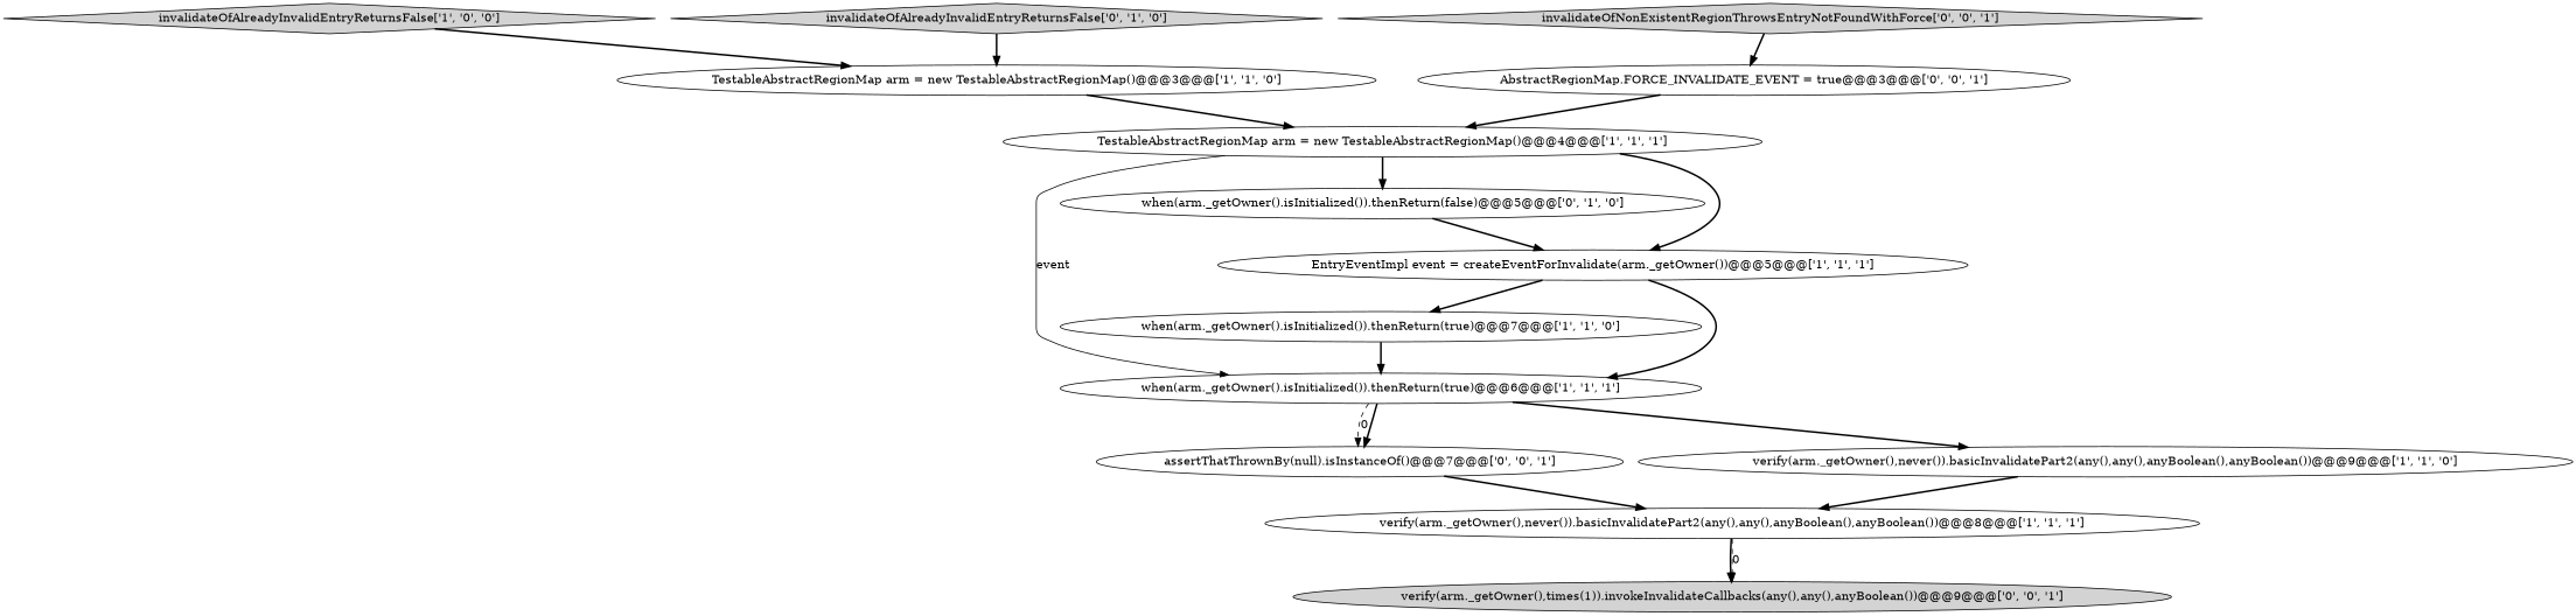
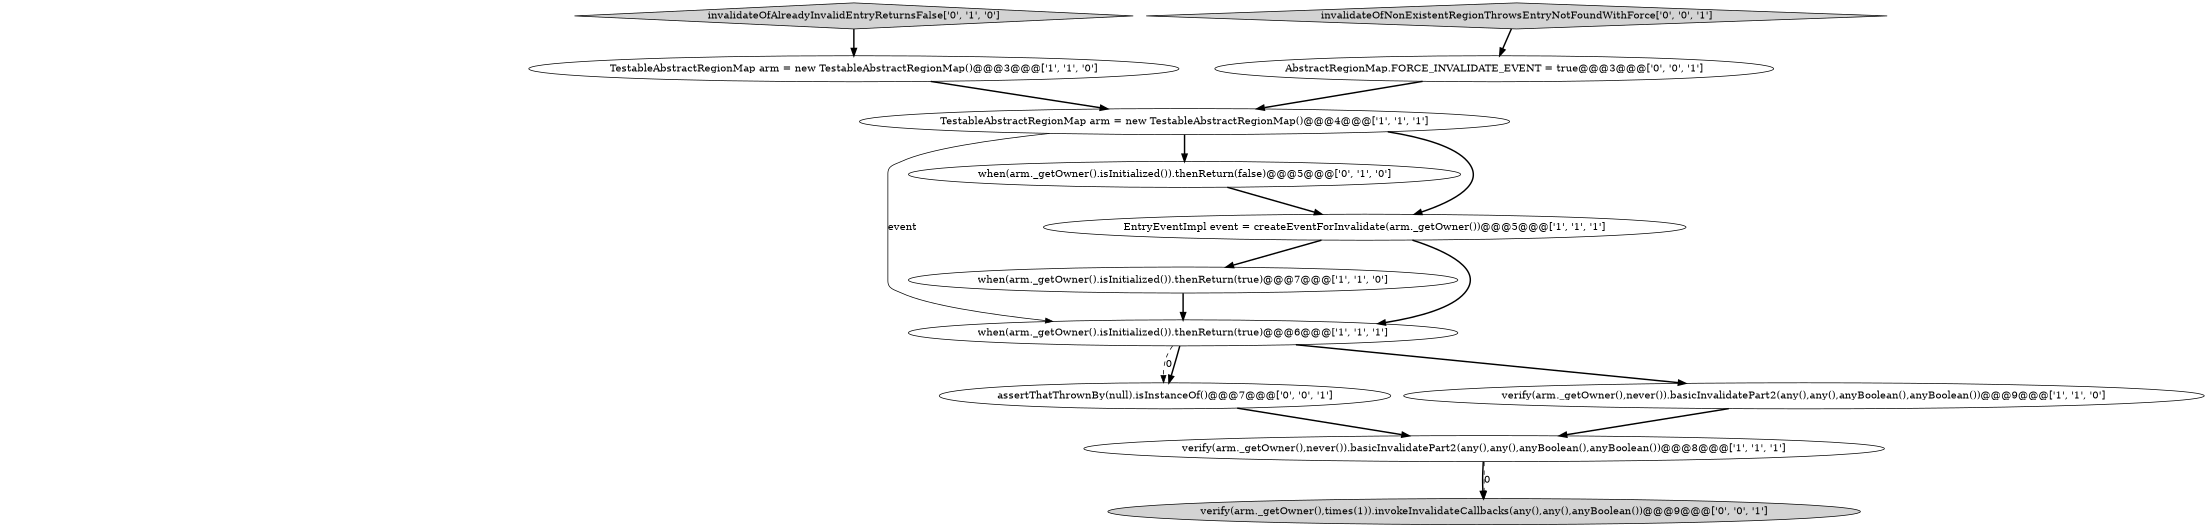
  digraph {
    node [fillcolor=white shape=ellipse style=filled]
    edge [style=bold]
    n1 [label="when(arm._getOwner().isInitialized()).thenReturn(true)@@@7@@@['1', '1', '0']"]
    n2 [label="when(arm._getOwner().isInitialized()).thenReturn(true)@@@6@@@['1', '1', '1']"]
    n3 [label="when(arm._getOwner().isInitialized()).thenReturn(false)@@@5@@@['0', '1', '0']"]
    n4 [label="EntryEventImpl event = createEventForInvalidate(arm._getOwner())@@@5@@@['1', '1', '1']"]
-   n5 [fillcolor=lightgray label="invalidateOfAlreadyInvalidEntryReturnsFalse['1', '0', '0']" shape=diamond]
    n6 [label="TestableAbstractRegionMap arm = new TestableAbstractRegionMap()@@@3@@@['1', '1', '0']"]
    n7 [label="TestableAbstractRegionMap arm = new TestableAbstractRegionMap()@@@4@@@['1', '1', '1']"]
    n8 [label="assertThatThrownBy(null).isInstanceOf()@@@7@@@['0', '0', '1']"]
    n9 [label="verify(arm._getOwner(),never()).basicInvalidatePart2(any(),any(),anyBoolean(),anyBoolean())@@@8@@@['1', '1', '1']"]
    n10 [fillcolor=lightgray label="invalidateOfNonExistentRegionThrowsEntryNotFoundWithForce['0', '0', '1']" shape=diamond]
    n11 [label="AbstractRegionMap.FORCE_INVALIDATE_EVENT = true@@@3@@@['0', '0', '1']"]
    n12 [fillcolor=lightgray label="verify(arm._getOwner(),times(1)).invokeInvalidateCallbacks(any(),any(),anyBoolean())@@@9@@@['0', '0', '1']"]
    n13 [label="verify(arm._getOwner(),never()).basicInvalidatePart2(any(),any(),anyBoolean(),anyBoolean())@@@9@@@['1', '1', '0']"]
    n14 [fillcolor=lightgray label="invalidateOfAlreadyInvalidEntryReturnsFalse['0', '1', '0']" shape=diamond]
    n1 -> n2
    n2 -> n8 [label=0 style=dashed]
    n2 -> n8
    n2 -> n13
    n3 -> n4
    n4 -> n1
    n4 -> n2
-   n5 -> n6
    n6 -> n7
    n7 -> n2 [label=event style=solid]
    n7 -> n3
    n7 -> n4
    n8 -> n9
    n9 -> n12
    n9 -> n12 [label=0 style=dashed]
    n10 -> n11
    n11 -> n7
    n13 -> n9
    n14 -> n6
  }
